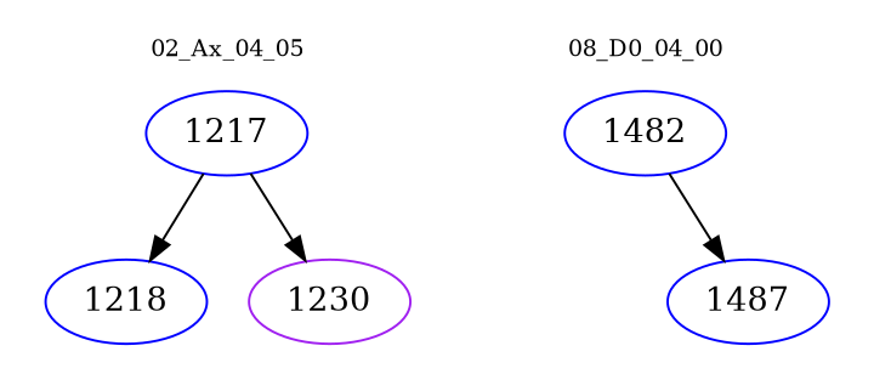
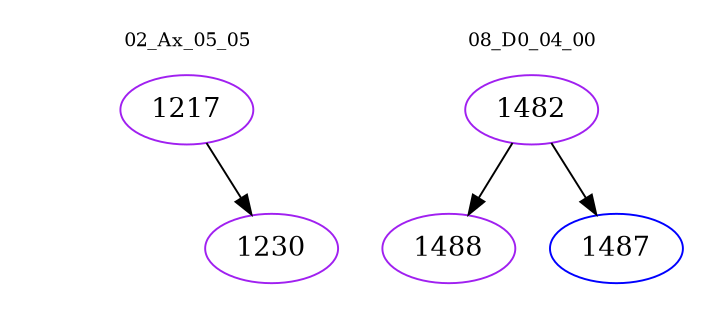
  digraph {
    node [color=blue]
    edge [color=black]
-   n1 [label=1217]
-   n2 [label=1218]
+   n1 [color=purple label=1217]
    n3 [color=purple label=1230]
-   n4 [label=1482]
+   n4 [color=purple label=1482]
+   n5 [color=purple label=1488]
    n6 [label=1487]
    subgraph cluster_1 {
      color=white
      fontsize=10
-     label="02_Ax_04_05"
+     label="02_Ax_05_05"
      n1
-     n2
      n3
    }
    subgraph cluster_2 {
      color=white
      fontsize=10
      label="08_D0_04_00"
      n4
+     n5
      n6
    }
-   n1 -> n2
    n1 -> n3
+   n4 -> n5
    n4 -> n6
  }
